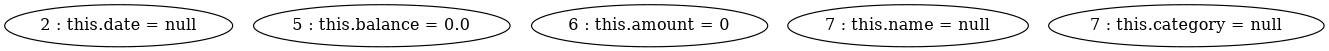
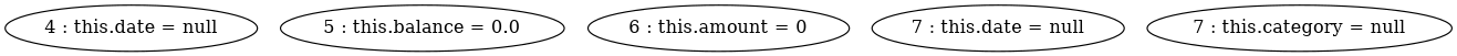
  digraph {
-   "4 : this.date = null" [label="2 : this.date = null"]
+   "4 : this.date = null"
    "5 : this.balance = 0.0"
    "6 : this.amount = 0"
-   "7 : this.name = null"
+   "7 : this.name = null" [label="7 : this.date = null"]
    "7 : this.category = null"
  }
